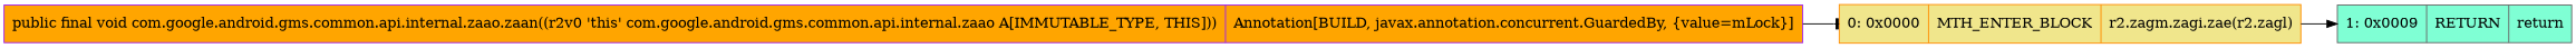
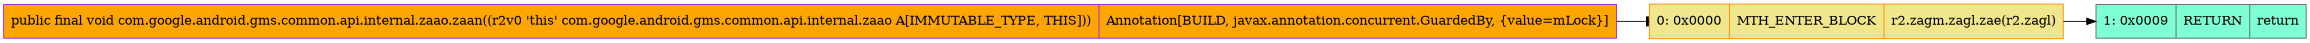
  digraph {
    rankdir=LR
    node [shape=record style=filled]
    edge [style=solid]
-   n1 [label="{0\:\ 0x0000|MTH_ENTER_BLOCK\l|r2.zagm.zagi.zae(r2.zagl)\l}" fillcolor=khaki color=darkorange]
+   n1 [label="{0\:\ 0x0000|MTH_ENTER_BLOCK\l|r2.zagm.zagl.zae(r2.zagl)\l}" fillcolor=khaki color=darkorange]
    n2 [label="{1\:\ 0x0009|RETURN\l|return\l}" fillcolor=aquamarine color=gray40]
    n3 [label="{public final void com.google.android.gms.common.api.internal.zaao.zaan((r2v0 'this' com.google.android.gms.common.api.internal.zaao A[IMMUTABLE_TYPE, THIS]))  | Annotation[BUILD, javax.annotation.concurrent.GuardedBy, \{value=mLock\}]\l}" fillcolor=orange color=purple]
    n1 -> n2 [arrowhead=normal]
    n3 -> n1 [arrowhead=tee]
  }
